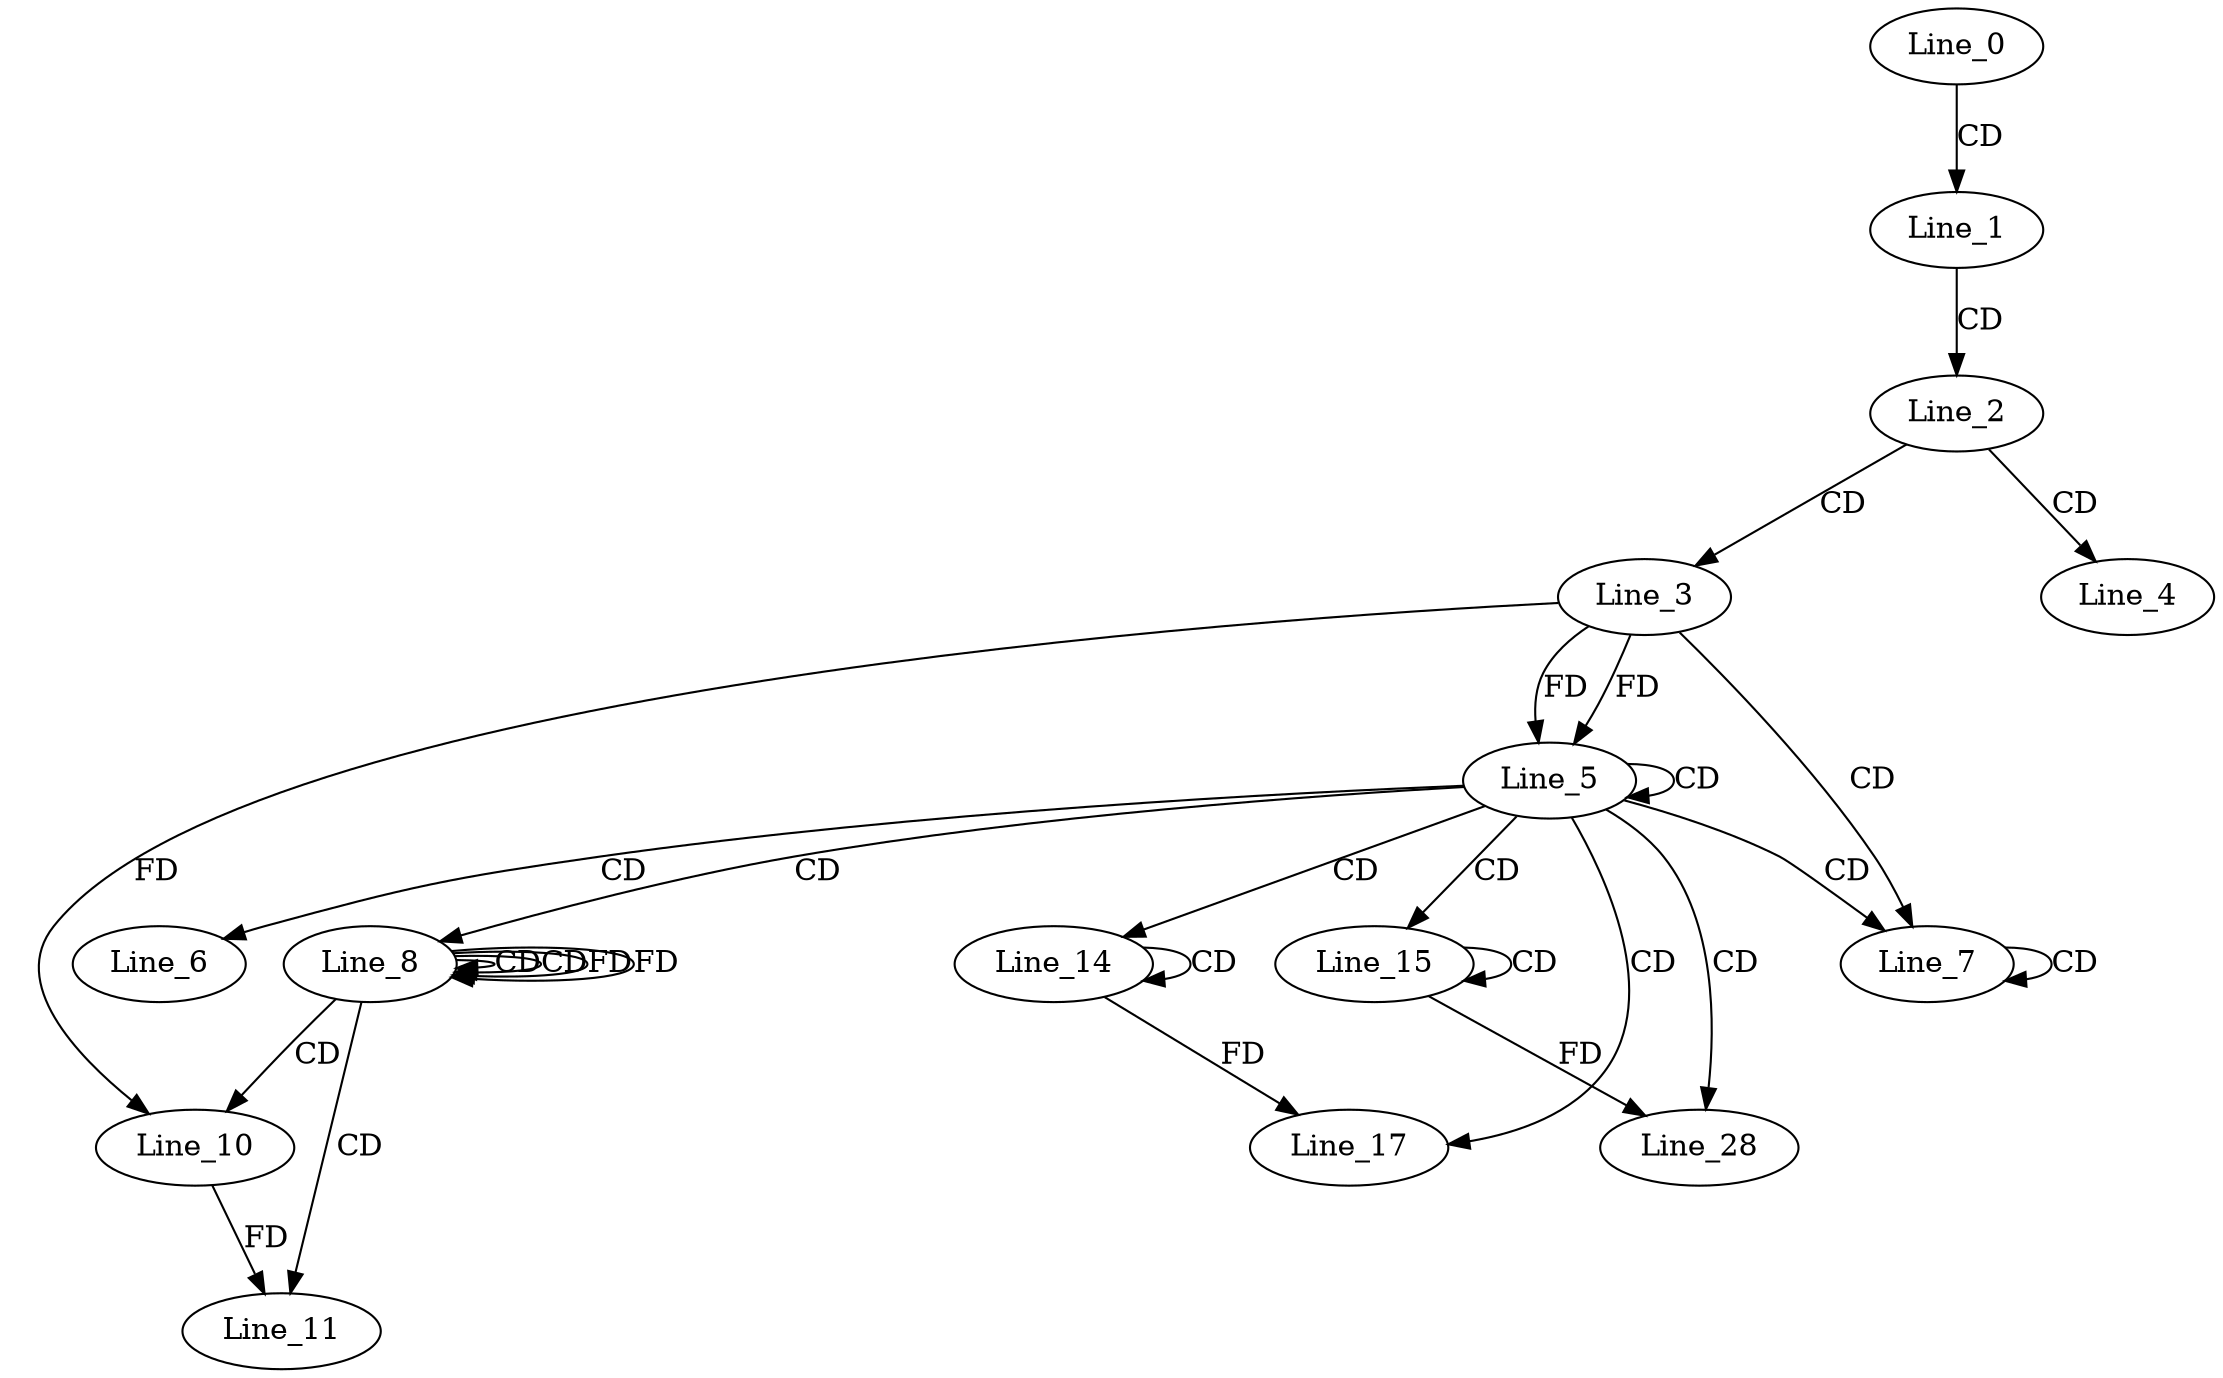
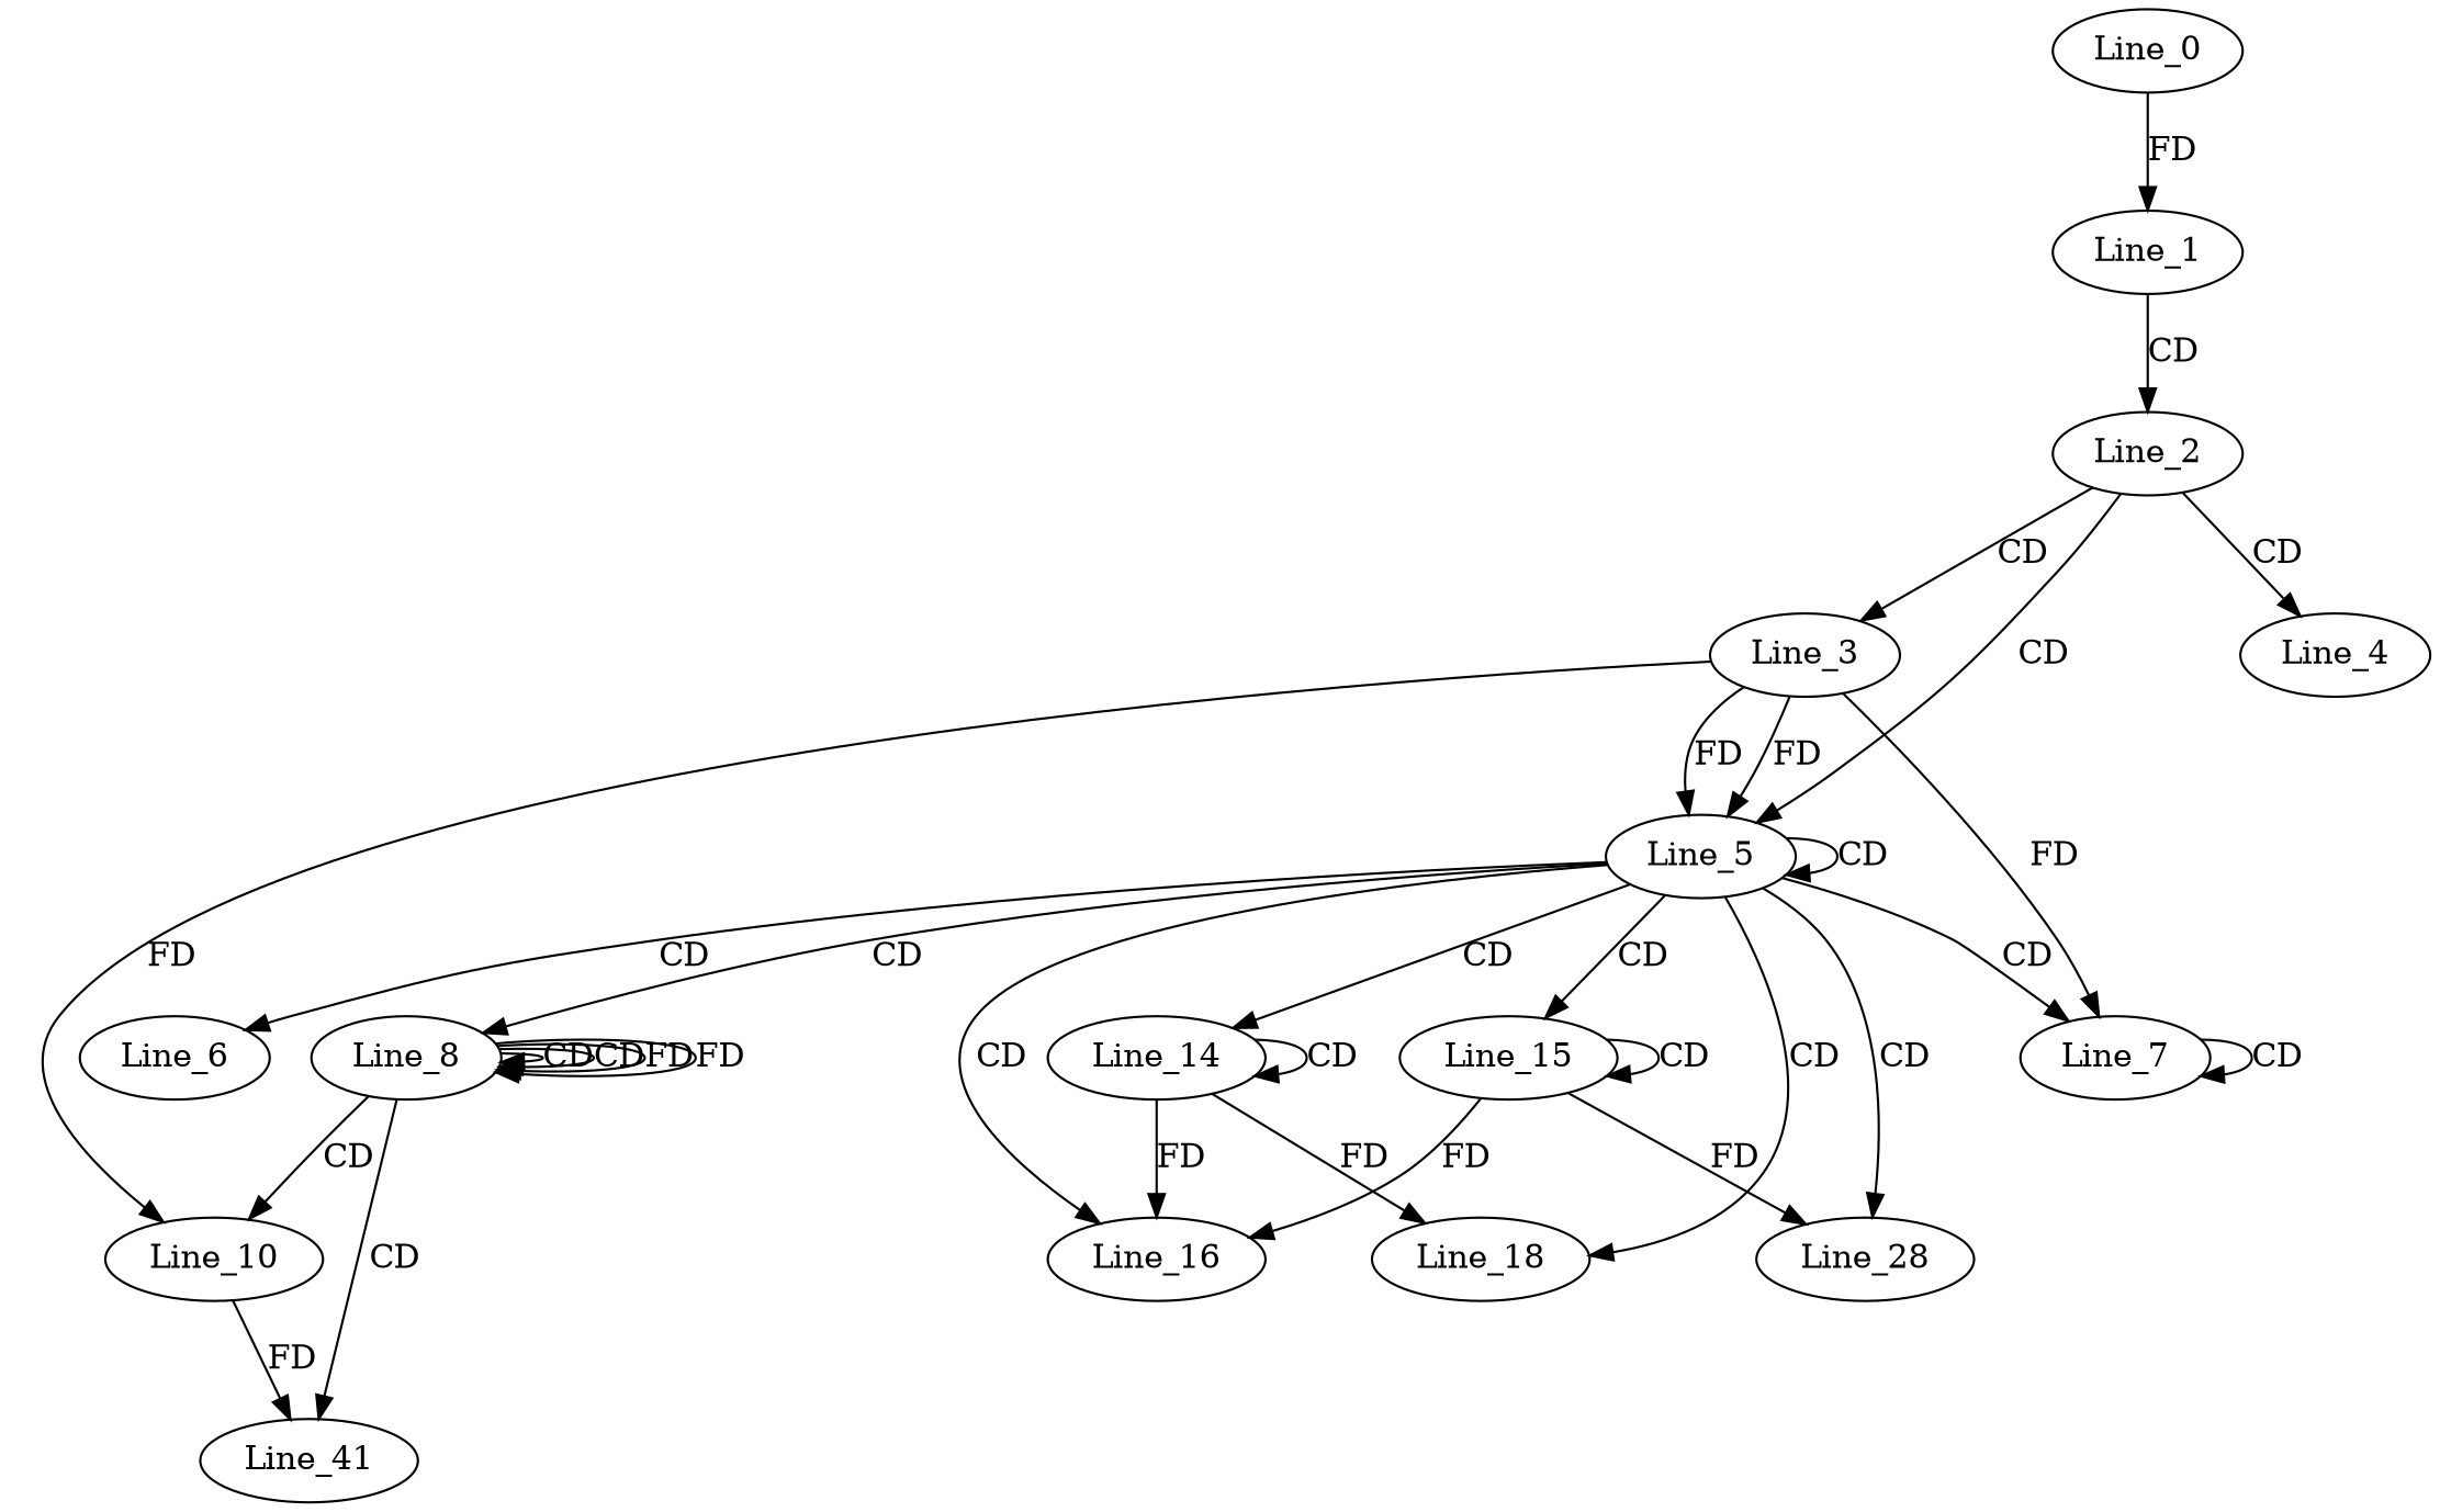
  digraph {
    Line_0
    Line_1
    Line_2
    Line_3
    Line_4
    Line_5
    Line_7
    Line_10
    Line_6
    Line_8
    Line_14
    Line_15
-   Line_17
+   Line_16
+   Line_17 [label=Line_18]
    n15 [label=Line_28]
-   Line_11
-   Line_0 -> Line_1 [label=CD]
+   Line_11 [label=Line_41]
+   Line_0 -> Line_1 [label=FD]
    Line_1 -> Line_2 [label=CD]
    Line_2 -> Line_3 [label=CD]
    Line_2 -> Line_4 [label=CD]
+   Line_2 -> Line_5 [label=CD]
    Line_3 -> Line_5 [label=FD]
    Line_3 -> Line_5 [label=FD]
-   Line_3 -> Line_7 [label=CD]
+   Line_3 -> Line_7 [label=FD]
    Line_3 -> Line_10 [label=FD]
    Line_5 -> Line_5 [label=CD]
    Line_5 -> Line_7 [label=CD]
    Line_5 -> Line_6 [label=CD]
    Line_5 -> Line_8 [label=CD]
    Line_5 -> Line_14 [label=CD]
    Line_5 -> Line_15 [label=CD]
+   Line_5 -> Line_16 [label=CD]
    Line_5 -> Line_17 [label=CD]
    Line_5 -> n15 [label=CD]
    Line_7 -> Line_7 [label=CD]
    Line_10 -> Line_11 [label=FD]
    Line_8 -> Line_10 [label=CD]
    Line_8 -> Line_8 [label=CD]
    Line_8 -> Line_8 [label=CD]
    Line_8 -> Line_8 [label=FD]
    Line_8 -> Line_8 [label=FD]
    Line_8 -> Line_11 [label=CD]
    Line_14 -> Line_14 [label=CD]
+   Line_14 -> Line_16 [label=FD]
    Line_14 -> Line_17 [label=FD]
    Line_15 -> Line_15 [label=CD]
+   Line_15 -> Line_16 [label=FD]
    Line_15 -> n15 [label=FD]
  }
